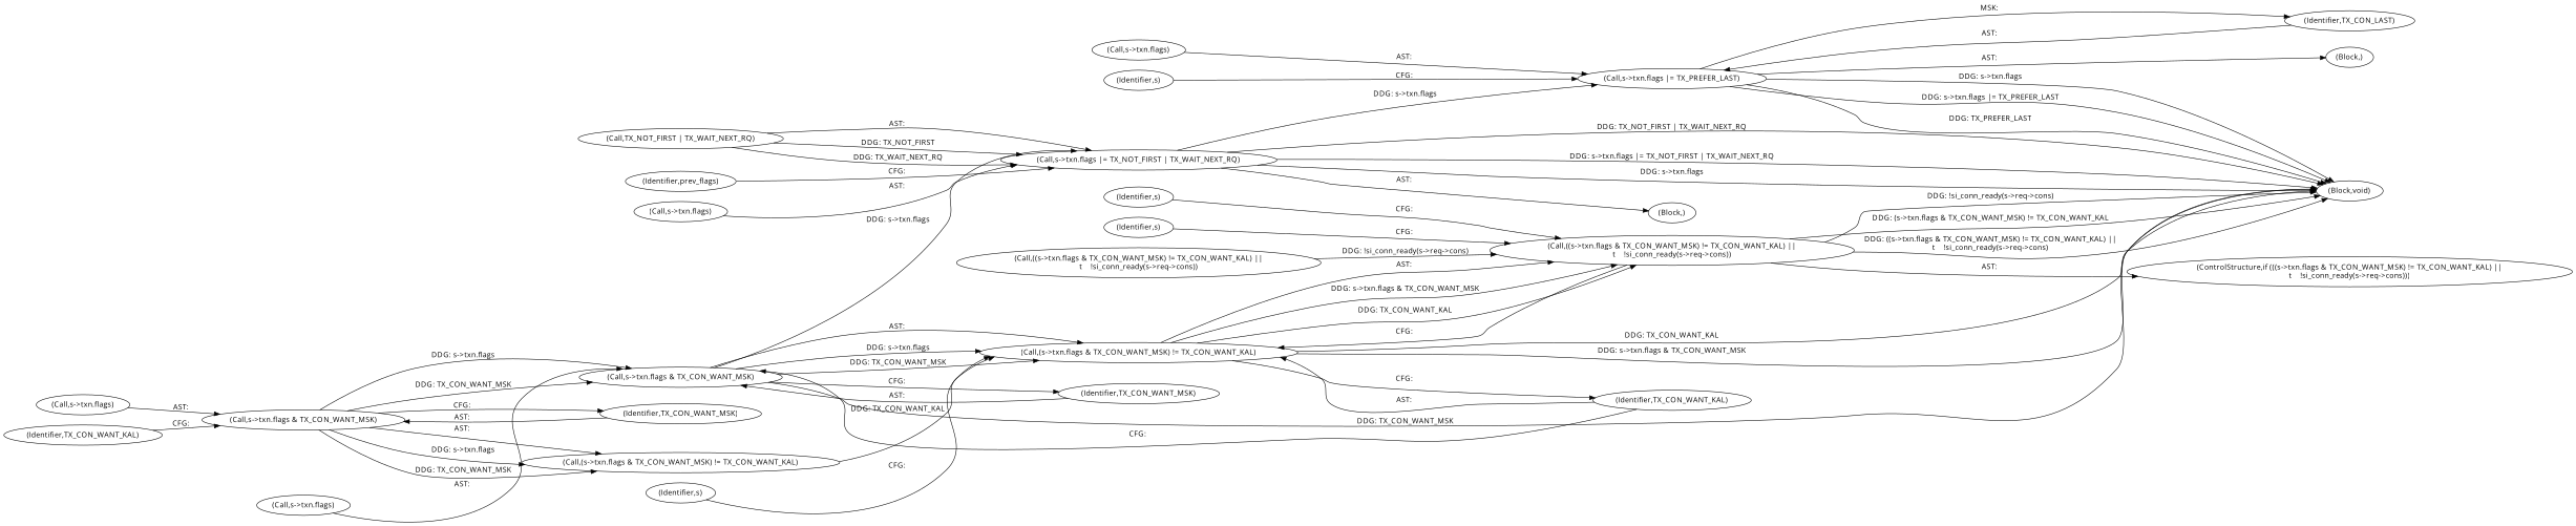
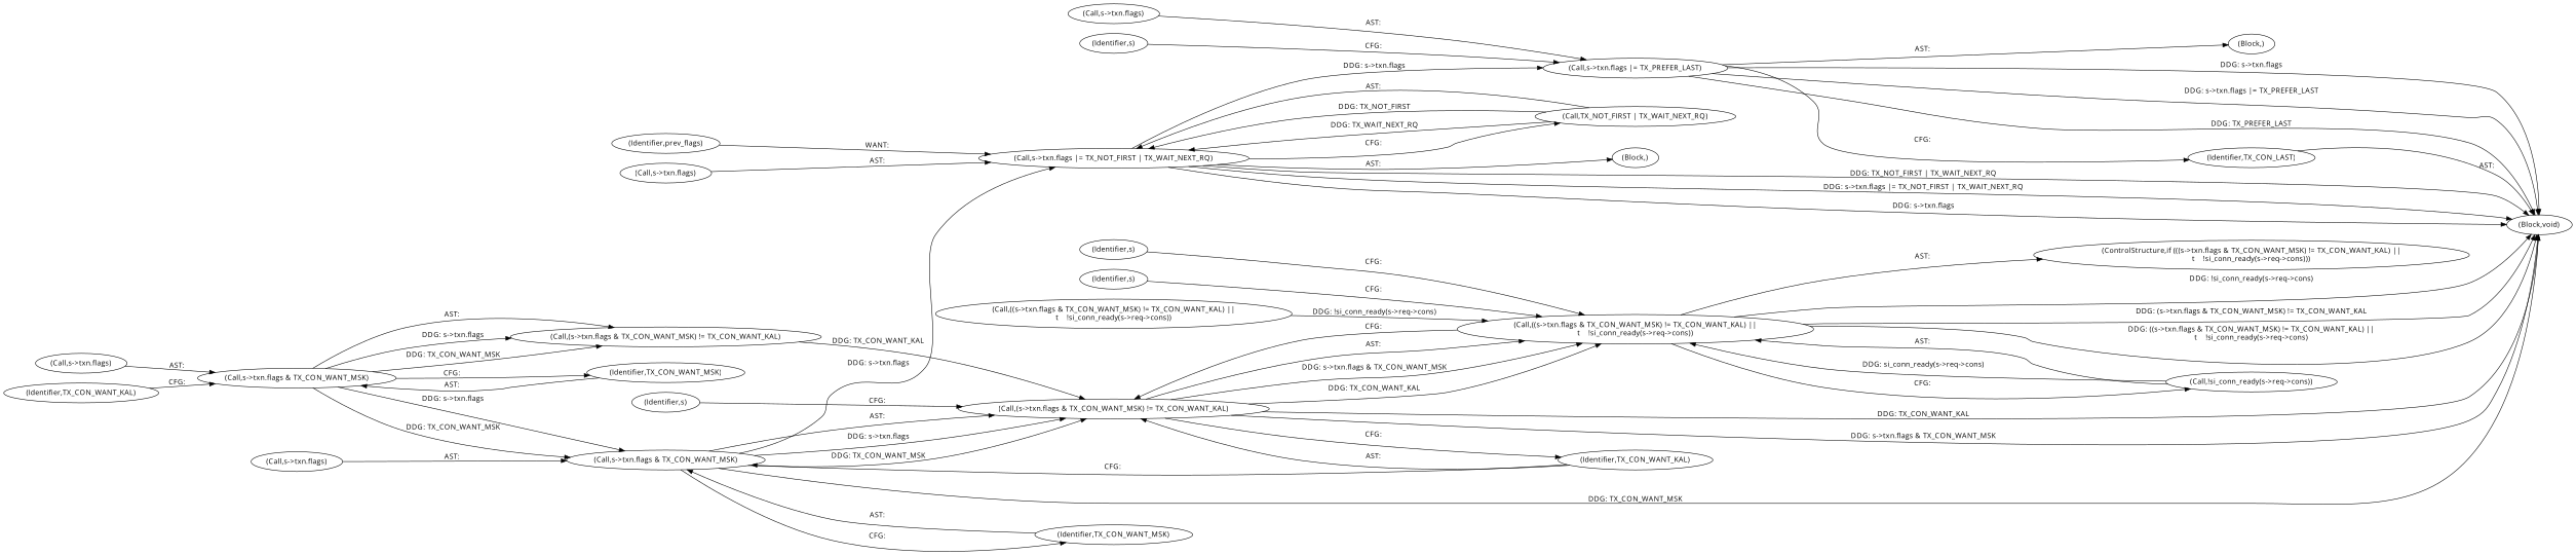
  digraph {
    fontname="Open Sans"
    rankdir=LR
    node [fontname="Open Sans"]
    edge [fontname="Open Sans"]
    n1 [label="(Call,s->txn.flags & TX_CON_WANT_MSK)"]
    n2 [label="(Call,(s->txn.flags & TX_CON_WANT_MSK) != TX_CON_WANT_KAL)"]
    n3 [label="(Call,s->txn.flags |= TX_NOT_FIRST | TX_WAIT_NEXT_RQ)"]
    n4 [label="(Identifier,TX_CON_WANT_MSK)"]
    n5 [label="(Block,void)"]
    n6 [label="(Call,((s->txn.flags & TX_CON_WANT_MSK) != TX_CON_WANT_KAL) ||\n\t    !si_conn_ready(s->req->cons))"]
    n7 [label="(Identifier,TX_CON_WANT_KAL)"]
    n8 [label="(Call,s->txn.flags |= TX_PREFER_LAST)"]
    n9 [label="(Call,TX_NOT_FIRST | TX_WAIT_NEXT_RQ)"]
    n10 [label="(Block,)"]
    n11 [label="(Call,s->txn.flags & TX_CON_WANT_MSK)"]
    n12 [label="(Identifier,TX_CON_WANT_MSK)"]
    n13 [label="(Call,(s->txn.flags & TX_CON_WANT_MSK) != TX_CON_WANT_KAL)"]
+   n14 [label="(Call,!si_conn_ready(s->req->cons))"]
    n15 [label="(ControlStructure,if (((s->txn.flags & TX_CON_WANT_MSK) != TX_CON_WANT_KAL) ||\n\t    !si_conn_ready(s->req->cons)))"]
    n16 [label="(Identifier,TX_CON_LAST)"]
    n17 [label="(Block,)"]
    n18 [label="(Identifier,prev_flags)"]
    n19 [label="(Identifier,s)"]
    n20 [label="(Identifier,s)"]
    n21 [label="(Call,s->txn.flags)"]
    n22 [label="(Call,s->txn.flags)"]
    n23 [label="(Call,s->txn.flags)"]
    n24 [label="(Call,((s->txn.flags & TX_CON_WANT_MSK) != TX_CON_WANT_KAL) ||\n\t    !si_conn_ready(s->req->cons))"]
    n25 [label="(Call,s->txn.flags)"]
    n26 [label="(Identifier,TX_CON_WANT_KAL)"]
    n27 [label="(Identifier,s)"]
    n28 [label="(Identifier,s)"]
    n1 -> n2 [label="AST: "]
    n1 -> n2 [label="DDG: s->txn.flags"]
    n1 -> n2 [label="DDG: TX_CON_WANT_MSK"]
    n1 -> n3 [label="DDG: s->txn.flags"]
    n1 -> n4 [label="CFG: "]
    n1 -> n5 [label="DDG: TX_CON_WANT_MSK"]
    n2 -> n5 [label="DDG: TX_CON_WANT_KAL"]
    n2 -> n5 [label="DDG: s->txn.flags & TX_CON_WANT_MSK"]
    n2 -> n6 [label="AST: "]
    n2 -> n6 [label="DDG: s->txn.flags & TX_CON_WANT_MSK"]
    n2 -> n6 [label="DDG: TX_CON_WANT_KAL"]
    n2 -> n7 [label="CFG: "]
    n3 -> n5 [label="DDG: TX_NOT_FIRST | TX_WAIT_NEXT_RQ"]
    n3 -> n5 [label="DDG: s->txn.flags |= TX_NOT_FIRST | TX_WAIT_NEXT_RQ"]
    n3 -> n5 [label="DDG: s->txn.flags"]
    n3 -> n8 [label="DDG: s->txn.flags"]
+   n3 -> n9 [label="CFG: "]
    n3 -> n10 [label="AST: "]
    n4 -> n1 [label="AST: "]
    n6 -> n2 [label="CFG: "]
    n6 -> n5 [label="DDG: !si_conn_ready(s->req->cons)"]
    n6 -> n5 [label="DDG: (s->txn.flags & TX_CON_WANT_MSK) != TX_CON_WANT_KAL"]
    n6 -> n5 [label="DDG: ((s->txn.flags & TX_CON_WANT_MSK) != TX_CON_WANT_KAL) ||\n\t    !si_conn_ready(s->req->cons)"]
+   n6 -> n14 [label="CFG: "]
    n6 -> n15 [label="AST: "]
    n7 -> n1 [label="CFG: "]
    n7 -> n2 [label="AST: "]
    n8 -> n5 [label="DDG: s->txn.flags"]
    n8 -> n5 [label="DDG: s->txn.flags |= TX_PREFER_LAST"]
    n8 -> n5 [label="DDG: TX_PREFER_LAST"]
-   n8 -> n16 [label="MSK: "]
+   n8 -> n16 [label="CFG: "]
    n8 -> n17 [label="AST: "]
    n9 -> n3 [label="AST: "]
    n9 -> n3 [label="DDG: TX_NOT_FIRST"]
    n9 -> n3 [label="DDG: TX_WAIT_NEXT_RQ"]
    n11 -> n1 [label="DDG: s->txn.flags"]
    n11 -> n1 [label="DDG: TX_CON_WANT_MSK"]
    n11 -> n12 [label="CFG: "]
    n11 -> n13 [label="AST: "]
    n11 -> n13 [label="DDG: s->txn.flags"]
    n11 -> n13 [label="DDG: TX_CON_WANT_MSK"]
    n12 -> n11 [label="AST: "]
    n13 -> n2 [label="DDG: TX_CON_WANT_KAL"]
-   n16 -> n8 [label="AST: "]
-   n18 -> n3 [label="CFG: "]
+   n14 -> n6 [label="AST: "]
+   n14 -> n6 [label="DDG: si_conn_ready(s->req->cons)"]
+   n16 -> n5 [label="AST: "]
+   n18 -> n3 [label="WANT: "]
    n19 -> n6 [label="CFG: "]
    n20 -> n6 [label="CFG: "]
    n21 -> n3 [label="AST: "]
    n22 -> n11 [label="AST: "]
    n23 -> n1 [label="AST: "]
    n24 -> n6 [label="DDG: !si_conn_ready(s->req->cons)"]
    n25 -> n8 [label="AST: "]
    n26 -> n11 [label="CFG: "]
    n27 -> n8 [label="CFG: "]
    n28 -> n2 [label="CFG: "]
  }
